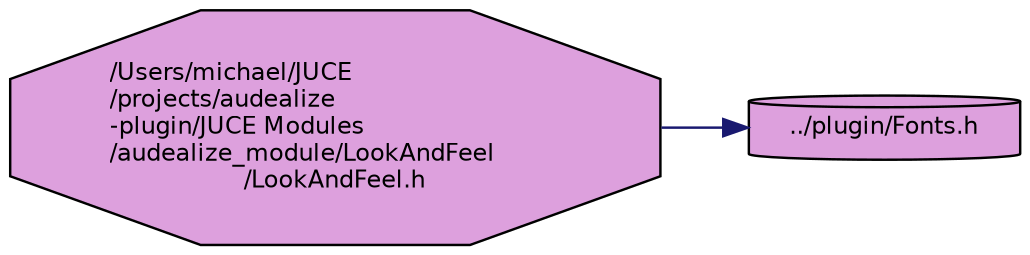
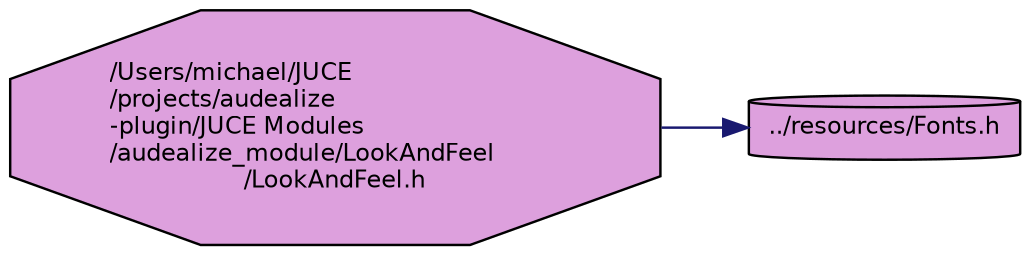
  digraph {
    rankdir=LR
    node [color=black fillcolor=plum fontname=Helvetica fontsize=10 style=filled]
    n1 [fontcolor=black height=0.2 label="/Users/michael/JUCE\l/projects/audealize\l-plugin/JUCE Modules\l/audealize_module/LookAndFeel\l/LookAndFeel.h" shape=octagon width=0.4]
-   n2 [height=0.2 label="../plugin/Fonts.h" shape=cylinder width=0.4]
+   n2 [height=0.2 label="../resources/Fonts.h" shape=cylinder width=0.4]
    n1 -> n2 [color=midnightblue fontname=Helvetica fontsize=10 labelfontname=Helvetica labelfontsize=10 style=solid]
  }
